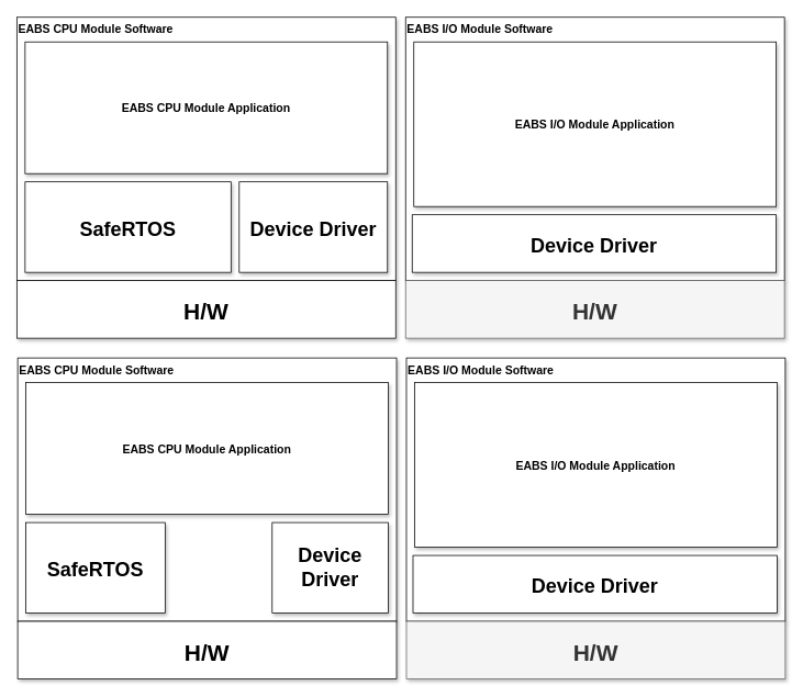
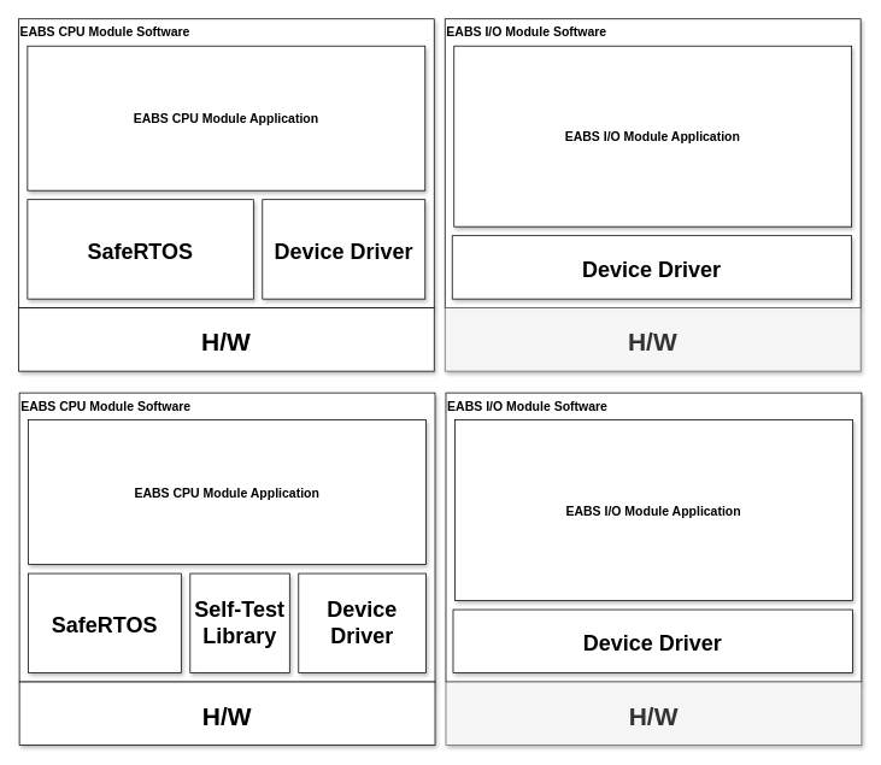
  <mxCell id="0" />
  <mxCell id="1" parent="0" />
  <mxCell id="2" value="EABS CPU Module Software" style="rounded=0;shadow=1;fontStyle=1;fontSize=14;align=left;verticalAlign=top;" parent="1" vertex="1"><mxGeometry x="20" y="20" width="460" height="320" as="geometry" /></mxCell>
  <mxCell id="3" value="H/W" style="rounded=0;shadow=1;fontStyle=1;fontSize=28;align=center;verticalAlign=middle;spacing=2;" parent="1" vertex="1"><mxGeometry x="20" y="340" width="460" height="70" as="geometry" /></mxCell>
  <mxCell id="4" value="SafeRTOS" style="rounded=0;shadow=1;fontStyle=1;fontSize=24;align=center;verticalAlign=middle;" parent="1" vertex="1"><mxGeometry x="30" y="220" width="250" height="110" as="geometry" /></mxCell>
  <mxCell id="5" value="Device Driver" style="rounded=0;shadow=1;fontStyle=1;fontSize=24;align=center;verticalAlign=middle;" parent="1" vertex="1"><mxGeometry x="290" y="220" width="180" height="110" as="geometry" /></mxCell>
  <mxCell id="6" value="EABS CPU Module Application" style="rounded=0;shadow=1;fontStyle=1;fontSize=14;align=center;verticalAlign=middle;" parent="1" vertex="1"><mxGeometry x="30" y="50" width="440" height="160" as="geometry" /></mxCell>
  <mxCell id="7" value="EABS I/O Module Software" style="rounded=0;shadow=1;fontStyle=1;fontSize=14;align=left;verticalAlign=top;" parent="1" vertex="1"><mxGeometry x="492" y="20" width="460" height="320" as="geometry" /></mxCell>
  <mxCell id="8" value="H/W" style="rounded=0;shadow=1;fontStyle=1;fontSize=28;align=center;verticalAlign=middle;spacing=2;fillColor=#f5f5f5;fontColor=#333333;strokeColor=#666666;" parent="1" vertex="1"><mxGeometry x="492" y="340" width="460" height="70" as="geometry" /></mxCell>
  <mxCell id="9" value="Device Driver" style="rounded=0;shadow=1;fontStyle=1;fontSize=24;align=center;verticalAlign=middle;" parent="1" vertex="1"><mxGeometry x="500" y="260" width="442" height="70" as="geometry" /></mxCell>
  <mxCell id="10" value="EABS I/O Module Application" style="rounded=0;shadow=1;fontStyle=1;fontSize=14;align=center;verticalAlign=middle;" parent="1" vertex="1"><mxGeometry x="502" y="50" width="440" height="200" as="geometry" /></mxCell>
  <mxCell id="11" value="EABS CPU Module Software" style="rounded=0;shadow=1;fontStyle=1;fontSize=14;align=left;verticalAlign=top;" parent="1" vertex="1"><mxGeometry x="21" y="434" width="460" height="320" as="geometry" /></mxCell>
  <mxCell id="12" value="H/W" style="rounded=0;shadow=1;fontStyle=1;fontSize=28;align=center;verticalAlign=middle;spacing=2;" parent="1" vertex="1"><mxGeometry x="21" y="754" width="460" height="70" as="geometry" /></mxCell>
  <mxCell id="13" value="SafeRTOS" style="rounded=0;shadow=1;fontStyle=1;fontSize=24;align=center;verticalAlign=middle;" parent="1" vertex="1"><mxGeometry x="31" y="634" width="169" height="110" as="geometry" /></mxCell>
  <mxCell id="14" value="Device Driver" style="rounded=0;shadow=1;fontStyle=1;fontSize=24;align=center;verticalAlign=middle;whiteSpace=wrap;" parent="1" vertex="1"><mxGeometry x="330" y="634" width="141" height="110" as="geometry" /></mxCell>
  <mxCell id="15" value="EABS CPU Module Application" style="rounded=0;shadow=1;fontStyle=1;fontSize=14;align=center;verticalAlign=middle;" parent="1" vertex="1"><mxGeometry x="31" y="464" width="440" height="160" as="geometry" /></mxCell>
  <mxCell id="16" value="EABS I/O Module Software" style="rounded=0;shadow=1;fontStyle=1;fontSize=14;align=left;verticalAlign=top;" parent="1" vertex="1"><mxGeometry x="493" y="434" width="460" height="320" as="geometry" /></mxCell>
  <mxCell id="17" value="H/W" style="rounded=0;shadow=1;fontStyle=1;fontSize=28;align=center;verticalAlign=middle;spacing=2;fillColor=#f5f5f5;fontColor=#333333;strokeColor=#666666;" parent="1" vertex="1"><mxGeometry x="493" y="754" width="460" height="70" as="geometry" /></mxCell>
  <mxCell id="18" value="Device Driver" style="rounded=0;shadow=1;fontStyle=1;fontSize=24;align=center;verticalAlign=middle;" parent="1" vertex="1"><mxGeometry x="501" y="674" width="442" height="70" as="geometry" /></mxCell>
  <mxCell id="19" value="EABS I/O Module Application" style="rounded=0;shadow=1;fontStyle=1;fontSize=14;align=center;verticalAlign=middle;" parent="1" vertex="1"><mxGeometry x="503" y="464" width="440" height="200" as="geometry" /></mxCell>
+ <mxCell id="20" value="Self-Test Library" style="rounded=0;shadow=1;fontStyle=1;fontSize=24;align=center;verticalAlign=middle;whiteSpace=wrap;" parent="1" vertex="1"><mxGeometry x="210" y="634" width="110" height="110" as="geometry" /></mxCell>
